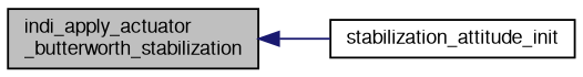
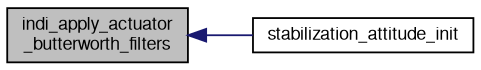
  digraph {
    rankdir=LR
    node [color=black fontname=FreeSans fontsize=10 shape=record style=filled]
-   n1 [fillcolor=grey75 fontcolor=black height=0.2 label="indi_apply_actuator\l_butterworth_stabilization" width=0.4]
+   n1 [fillcolor=grey75 fontcolor=black height=0.2 label="indi_apply_actuator\l_butterworth_filters" width=0.4]
    n2 [fillcolor=white height=0.2 label=stabilization_attitude_init width=0.4]
    n1 -> n2 [color=midnightblue dir=back fontname=FreeSans fontsize=10 labelfontname=FreeSans labelfontsize=10 style=solid]
  }
